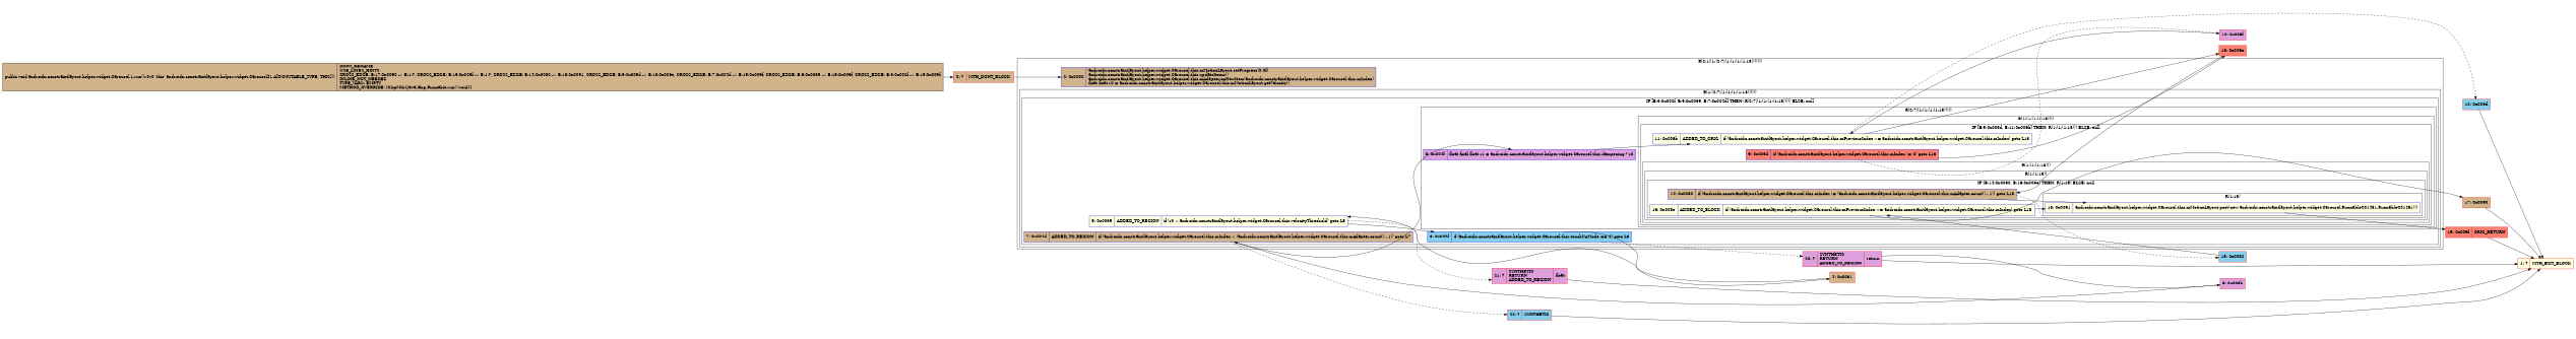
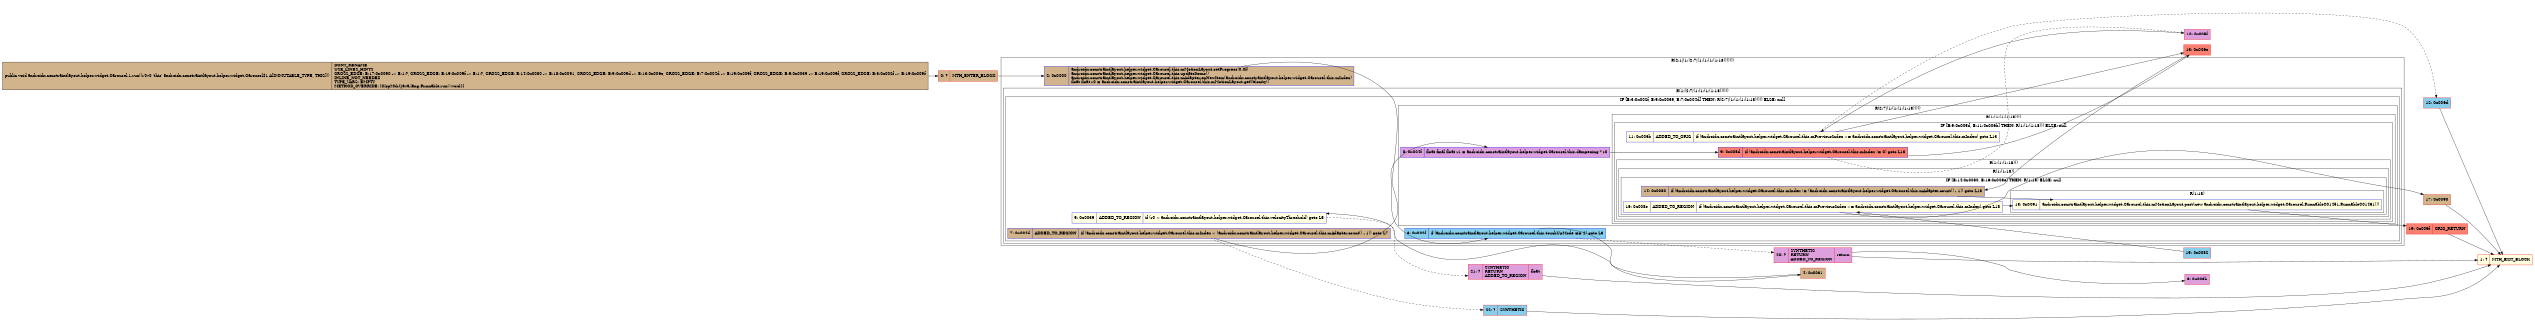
  digraph {
    rankdir=LR
    node [color=red fillcolor=tan shape=record style=filled]
    n1 [color=blue fillcolor=lightyellow label="{18\:\ 0x0091|androidx.constraintlayout.helper.widget.Carousel.this.mMotionLayout.post(new androidx.constraintlayout.helper.widget.Carousel.RunnableC01451.RunnableC01461())\l}"]
    n2 [color=blue label="{14\:\ 0x0080|if (androidx.constraintlayout.helper.widget.Carousel.this.mIndex != (androidx.constraintlayout.helper.widget.Carousel.this.mAdapter.count() \- 1)) goto L18\l}"]
-   n3 [color=blue fillcolor=lightyellow label="{16\:\ 0x008e|ADDED_TO_BLOCK\l|if (androidx.constraintlayout.helper.widget.Carousel.this.mPreviousIndex \>= androidx.constraintlayout.helper.widget.Carousel.this.mIndex) goto L18\l}"]
+   n3 [color=blue fillcolor=lightyellow label="{16\:\ 0x008e|ADDED_TO_REGION\l|if (androidx.constraintlayout.helper.widget.Carousel.this.mPreviousIndex \>= androidx.constraintlayout.helper.widget.Carousel.this.mIndex) goto L18\l}"]
    n4 [color=blue fillcolor=salmon label="{9\:\ 0x005d|if (androidx.constraintlayout.helper.widget.Carousel.this.mIndex != 0) goto L13\l}"]
    n5 [color=blue fillcolor=lightyellow label="{11\:\ 0x006b|ADDED_TO_ORIG\l|if (androidx.constraintlayout.helper.widget.Carousel.this.mPreviousIndex \<= androidx.constraintlayout.helper.widget.Carousel.this.mIndex) goto L13\l}"]
    n6 [color=blue fillcolor=plum label="{8\:\ 0x004f|float final float r1 = androidx.constraintlayout.helper.widget.Carousel.this.dampening * r0\l}"]
    n7 [color=blue fillcolor=skyblue label="{3\:\ 0x002f|if (androidx.constraintlayout.helper.widget.Carousel.this.touchUpMode == 2) goto L3\l}"]
    n8 [color=blue fillcolor=lightyellow label="{5\:\ 0x0039|ADDED_TO_REGION\l|if (r0 \> androidx.constraintlayout.helper.widget.Carousel.this.velocityThreshold) goto L5\l}"]
    n9 [color=blue label="{7\:\ 0x004d|ADDED_TO_REGION\l|if (androidx.constraintlayout.helper.widget.Carousel.this.mIndex \< (androidx.constraintlayout.helper.widget.Carousel.this.mAdapter.count() \- 1)) goto L7\l}"]
    n10 [color=blue label="{2\:\ 0x0000|androidx.constraintlayout.helper.widget.Carousel.this.mMotionLayout.setProgress(0.0f)\landroidx.constraintlayout.helper.widget.Carousel.this.updateItems()\landroidx.constraintlayout.helper.widget.Carousel.this.mAdapter.onNewItem(androidx.constraintlayout.helper.widget.Carousel.this.mIndex)\lfloat float r0 = androidx.constraintlayout.helper.widget.Carousel.this.mMotionLayout.getVelocity()\l}"]
    n11 [fillcolor=salmon label="{19\:\ 0x009f|ORIG_RETURN\l}"]
    n12 [fillcolor=skyblue label="{15\:\ 0x0082}"]
    n13 [label="{17\:\ 0x0090}"]
    n14 [fillcolor=plum label="{10\:\ 0x005f}"]
    n15 [fillcolor=salmon label="{13\:\ 0x006e}"]
    n16 [fillcolor=skyblue label="{12\:\ 0x006d}"]
    n17 [label="{4\:\ 0x0031}"]
    n18 [fillcolor=plum label="{20\:\ ?|SYNTHETIC\lRETURN\lADDED_TO_REGION\l|return\l}"]
    n19 [fillcolor=plum label="{21\:\ ?|SYNTHETIC\lRETURN\lADDED_TO_REGION\l|float\l}"]
    n20 [fillcolor=skyblue label="{22\:\ ?|SYNTHETIC\l}"]
    n21 [fillcolor=plum label="{6\:\ 0x003b}"]
    n22 [fillcolor=lightyellow label="{1\:\ ?|MTH_EXIT_BLOCK\l}"]
-   n23 [label="{0\:\ ?|MTH_DONT_BLOCK\l}"]
+   n23 [label="{0\:\ ?|MTH_ENTER_BLOCK\l}"]
    n24 [label="{public void androidx.constraintlayout.helper.widget.Carousel.1.run((r4v0 'this' androidx.constraintlayout.helper.widget.Carousel$1 A[IMMUTABLE_TYPE, THIS]))  | DONT_RENAME\lUSE_LINES_HINTS\lCROSS_EDGE: B:17:0x0090 \-\> B:1:?, CROSS_EDGE: B:19:0x009f \-\> B:1:?, CROSS_EDGE: B:14:0x0080 \-\> B:18:0x0091, CROSS_EDGE: B:9:0x005d \-\> B:13:0x006e, CROSS_EDGE: B:7:0x004d \-\> B:19:0x009f, CROSS_EDGE: B:5:0x0039 \-\> B:19:0x009f, CROSS_EDGE: B:3:0x002f \-\> B:19:0x009f\lINLINE_NOT_NEEDED\lTYPE_VARS: EMPTY\lMETHOD_OVERRIDE: [ClspMth\{java.lang.Runnable.run():void\}]\l}" color=""]
    subgraph cluster_1 {
      label="R(2:1|(1:(2:7|(1:(1:(1:(1:18)))))))"
      n10
      subgraph cluster_2 {
        label="R(1:(2:7|(1:(1:(1:(1:18))))))"
        subgraph cluster_3 {
          label="IF [B:3:0x002f, B:5:0x0039, B:7:0x004d] THEN: R(2:7|(1:(1:(1:(1:18))))) ELSE: null"
          n7
          n8
          n9
          subgraph cluster_4 {
            label="R(2:7|(1:(1:(1:(1:18)))))"
            n6
            subgraph cluster_5 {
              label="R(1:(1:(1:(1:18))))"
              subgraph cluster_6 {
                label="IF [B:9:0x005d, B:11:0x006b] THEN: R(1:(1:(1:18))) ELSE: null"
                n4
                n5
                subgraph cluster_7 {
                  label="R(1:(1:(1:18)))"
                  subgraph cluster_8 {
                    label="R(1:(1:18))"
                    subgraph cluster_9 {
                      label="IF [B:14:0x0080, B:16:0x008e] THEN: R(1:18) ELSE: null"
                      n2
                      n3
                      subgraph cluster_10 {
                        label="R(1:18)"
                        n1
                      }
                    }
                  }
                }
              }
            }
          }
        }
      }
    }
    n1 -> n11
    n2 -> n1
-   n2 -> n12 [style=dashed]
    n3 -> n1
    n3 -> n13 [style=solid]
    n4 -> n14 [style=dashed]
    n4 -> n15
    n5 -> n15
    n5 -> n16 [style=dashed]
-   n6 -> n5
+   n6 -> n4
    n7 -> n17
    n7 -> n18 [style=dashed]
    n8 -> n19 [style=dashed]
    n9 -> n6
    n9 -> n20 [style=dashed]
-   n8 -> n7
+   n10 -> n7
    n11 -> n22
    n12 -> n3
    n13 -> n22
    n14 -> n5
    n15 -> n2
    n16 -> n22
    n17 -> n8
    n18 -> n21
    n18 -> n22
    n19 -> n22
    n20 -> n22
-   n21 -> n9
    n23 -> n10
    n24 -> n23
  }
